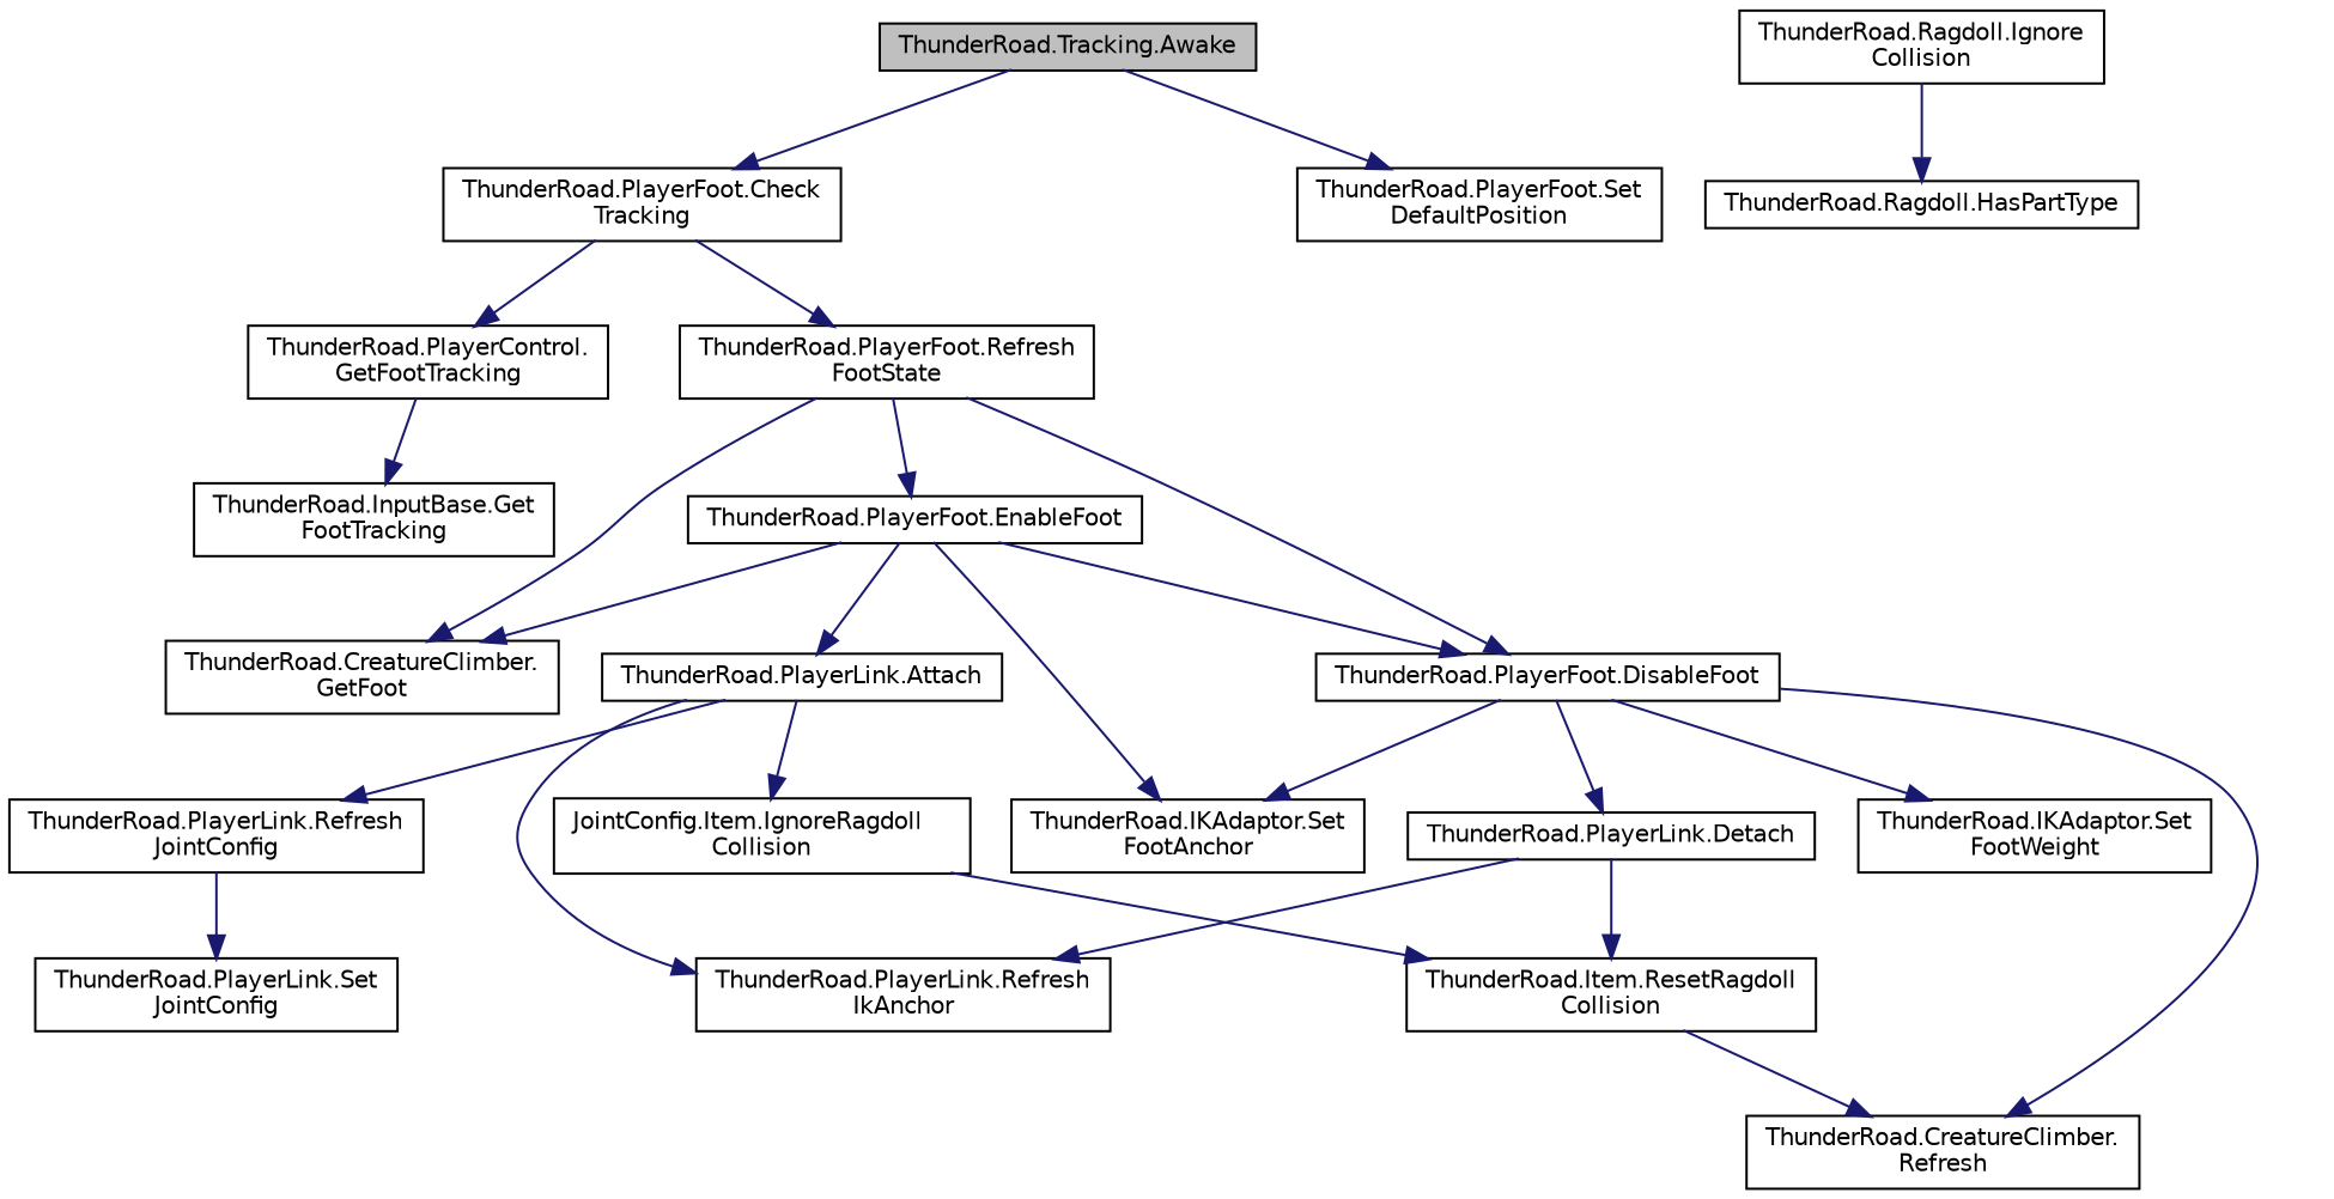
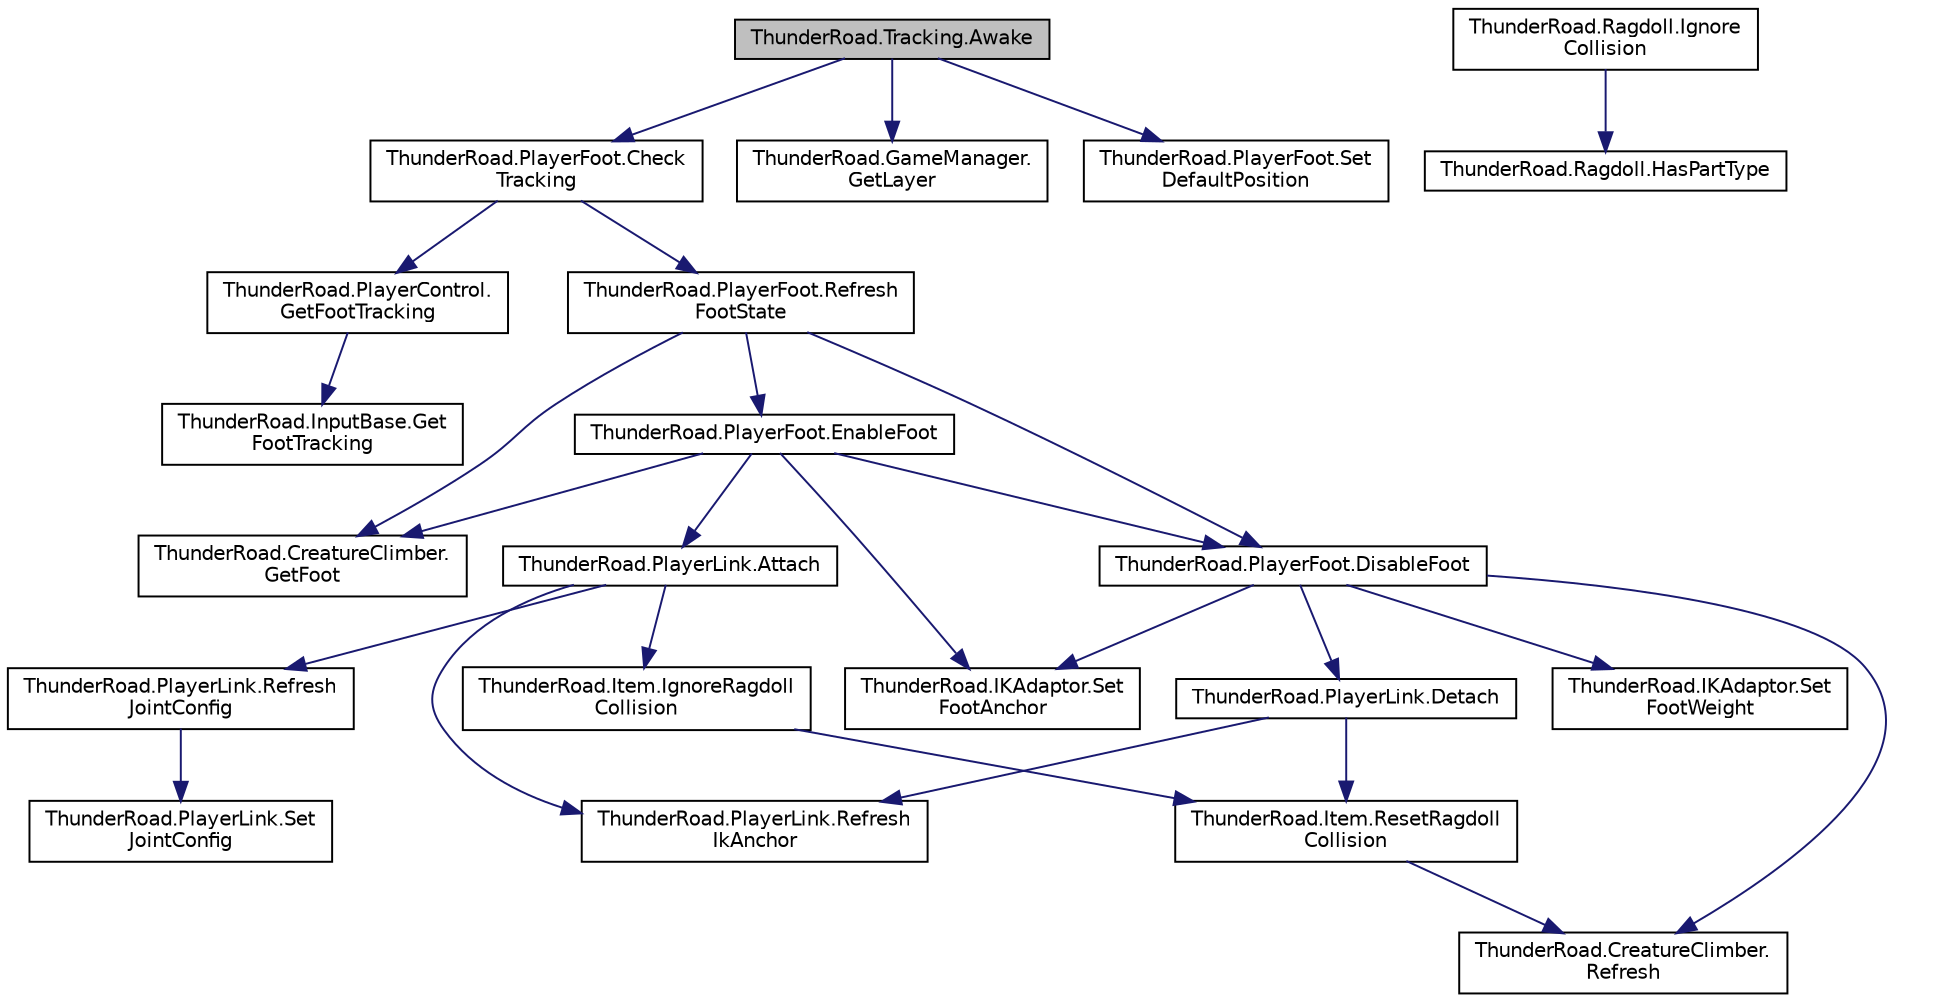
  digraph {
    rankdir=TB
    node [color=black fillcolor=white fontname=Helvetica fontsize=10 shape=record style=filled]
    edge [color=midnightblue fontname=Helvetica fontsize=10 labelfontname=Helvetica labelfontsize=10 style=solid]
    n1 [fillcolor=grey75 fontcolor=black height=0.2 label="ThunderRoad.Tracking.Awake" width=0.4]
    n2 [height=0.2 label="ThunderRoad.PlayerFoot.Check\lTracking" width=0.4]
+   n3 [height=0.2 label="ThunderRoad.GameManager.\lGetLayer" width=0.4]
    n4 [height=0.2 label="ThunderRoad.PlayerFoot.Set\lDefaultPosition" width=0.4]
    n5 [height=0.2 label="ThunderRoad.PlayerControl.\lGetFootTracking" width=0.4]
    n6 [height=0.2 label="ThunderRoad.PlayerFoot.Refresh\lFootState" width=0.4]
    n7 [height=0.2 label="ThunderRoad.InputBase.Get\lFootTracking" width=0.4]
    n8 [height=0.2 label="ThunderRoad.PlayerFoot.DisableFoot" width=0.4]
    n9 [height=0.2 label="ThunderRoad.PlayerFoot.EnableFoot" width=0.4]
    n10 [height=0.2 label="ThunderRoad.CreatureClimber.\lGetFoot" width=0.4]
    n11 [height=0.2 label="ThunderRoad.PlayerLink.Detach" width=0.4]
    n12 [height=0.2 label="ThunderRoad.CreatureClimber.\lRefresh" width=0.4]
    n13 [height=0.2 label="ThunderRoad.IKAdaptor.Set\lFootAnchor" width=0.4]
    n14 [height=0.2 label="ThunderRoad.IKAdaptor.Set\lFootWeight" width=0.4]
    n15 [height=0.2 label="ThunderRoad.PlayerLink.Attach" width=0.4]
    n16 [height=0.2 label="ThunderRoad.PlayerLink.Refresh\lIkAnchor" width=0.4]
    n17 [height=0.2 label="ThunderRoad.Item.ResetRagdoll\lCollision" width=0.4]
    n18 [height=0.2 label="ThunderRoad.Ragdoll.Ignore\lCollision" width=0.4]
    n19 [height=0.2 label="ThunderRoad.Ragdoll.HasPartType" width=0.4]
-   n20 [height=0.2 label="JointConfig.Item.IgnoreRagdoll\lCollision" width=0.4]
+   n20 [height=0.2 label="ThunderRoad.Item.IgnoreRagdoll\lCollision" width=0.4]
    n21 [height=0.2 label="ThunderRoad.PlayerLink.Refresh\lJointConfig" width=0.4]
    n22 [height=0.2 label="ThunderRoad.PlayerLink.Set\lJointConfig" width=0.4]
    n1 -> n2
+   n1 -> n3
    n1 -> n4
    n2 -> n5
    n2 -> n6
    n5 -> n7
    n6 -> n8
    n6 -> n9
    n6 -> n10
    n8 -> n11
    n8 -> n12
    n8 -> n13
    n8 -> n14
    n9 -> n8
    n9 -> n10
    n9 -> n13
    n9 -> n15
    n11 -> n16
    n11 -> n17
    n15 -> n16
    n15 -> n20
    n15 -> n21
    n17 -> n12
    n18 -> n19
    n20 -> n17
    n21 -> n22
  }
